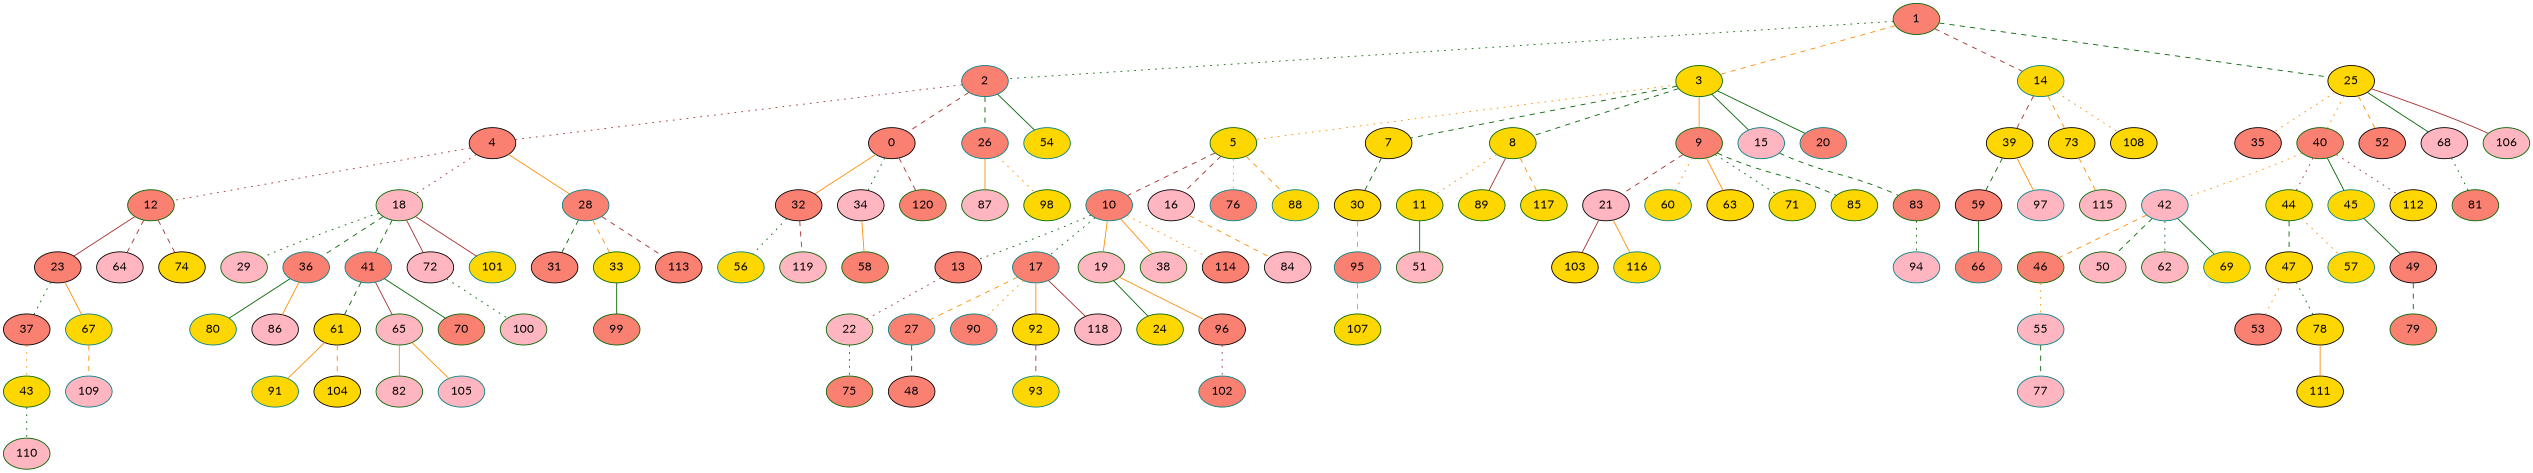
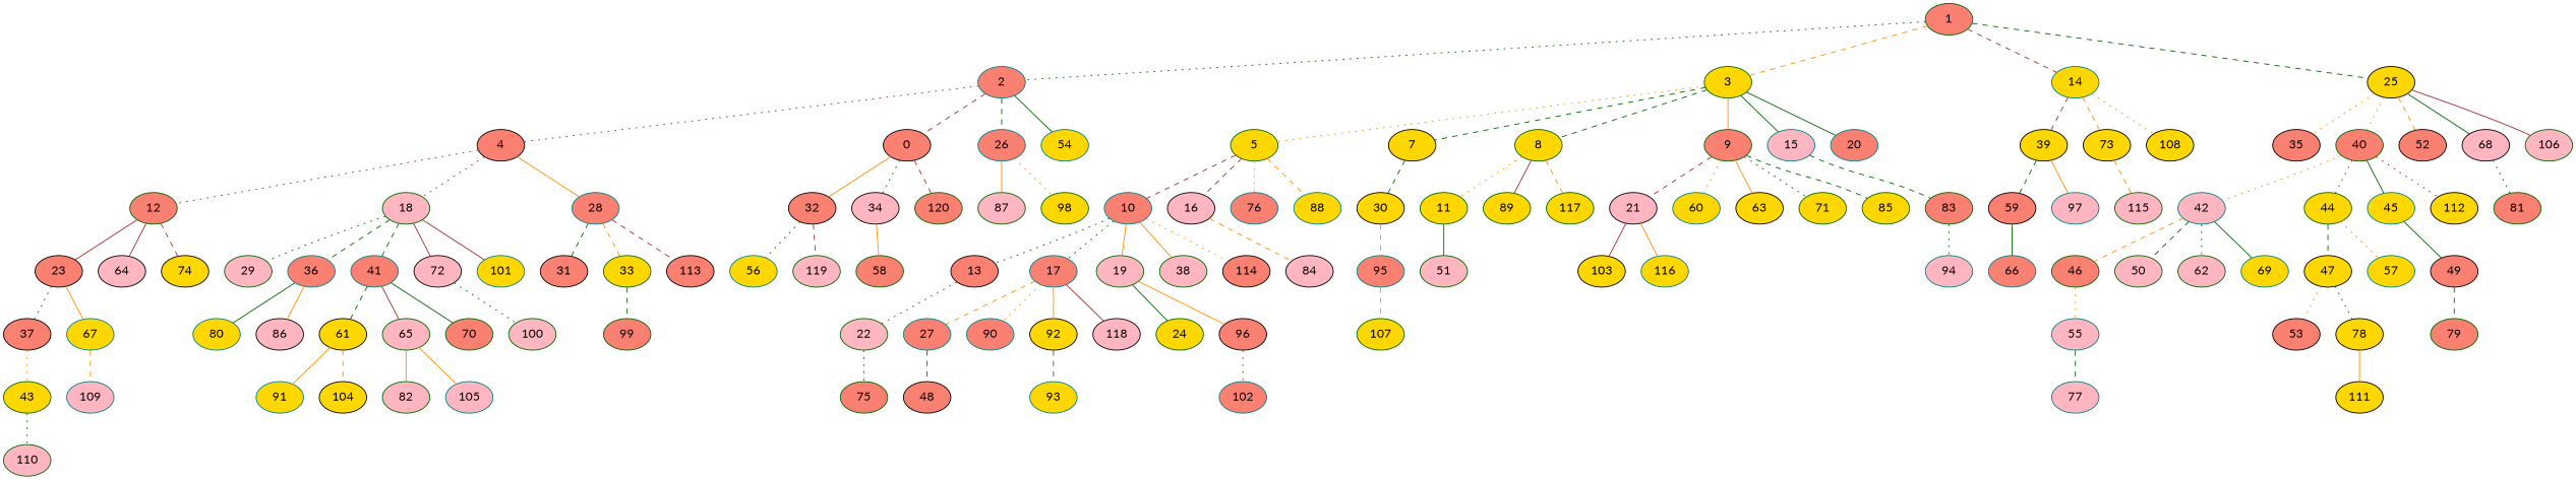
  graph {
    fontname=Lato
    node [color=darkgreen fillcolor=gold fontname=Lato style=filled]
    edge [color=darkorange fontname=Lato style=dashed]
    1 [fillcolor=salmon]
    2 [color=teal fillcolor=salmon]
    3
    14 [color=teal]
    25 [color=black]
    4 [color=black fillcolor=salmon]
    n7 [color=black fillcolor=salmon label=0]
    26 [color=teal fillcolor=salmon]
    54 [color=teal]
    5
    7 [color=black]
    8
    9 [fillcolor=salmon]
    15 [color=teal fillcolor=lightpink]
    20 [color=teal fillcolor=salmon]
    39 [color=black]
    73 [color=black]
    108 [color=black]
    35 [color=black fillcolor=salmon]
    40 [fillcolor=salmon]
    52 [color=black fillcolor=salmon]
    68 [color=black fillcolor=lightpink]
    106 [fillcolor=lightpink]
    12 [fillcolor=salmon]
    18 [fillcolor=lightpink]
    28 [color=teal fillcolor=salmon]
    32 [color=black fillcolor=salmon]
    34 [color=black fillcolor=lightpink]
    120 [fillcolor=salmon]
    87 [fillcolor=lightpink]
    98
    10 [color=teal fillcolor=salmon]
    16 [color=black fillcolor=lightpink]
    76 [color=teal fillcolor=salmon]
    88 [color=teal]
    30 [color=black]
    11
    89
    117
    21 [color=black fillcolor=lightpink]
    60 [color=teal]
    63 [color=black]
    71
    85
    83 [fillcolor=salmon]
    23 [color=black fillcolor=salmon]
    64 [color=black fillcolor=lightpink]
    74 [color=black]
    29 [fillcolor=lightpink]
    36 [color=teal fillcolor=salmon]
    41 [color=teal fillcolor=salmon]
    72 [color=black fillcolor=lightpink]
    101 [color=teal]
    31 [color=black fillcolor=salmon]
    33
    113 [color=black fillcolor=salmon]
    13 [color=black fillcolor=salmon]
    17 [color=teal fillcolor=salmon]
    19 [fillcolor=lightpink]
    38 [fillcolor=lightpink]
    114 [color=black fillcolor=salmon]
    84 [color=black fillcolor=lightpink]
    56 [color=teal]
    119 [fillcolor=lightpink]
    58 [fillcolor=salmon]
    95 [color=teal fillcolor=salmon]
    51 [fillcolor=lightpink]
    103 [color=black]
    116 [color=teal]
    22 [fillcolor=lightpink]
    27 [color=teal fillcolor=salmon]
    90 [color=teal fillcolor=salmon]
    92 [color=black]
    118 [color=black fillcolor=lightpink]
    24
    96 [color=black fillcolor=salmon]
    37 [color=black fillcolor=salmon]
    67 [color=teal]
    75 [fillcolor=salmon]
    59 [color=black fillcolor=salmon]
    97 [color=teal fillcolor=lightpink]
    115 [fillcolor=lightpink]
    94 [color=teal fillcolor=lightpink]
    48 [color=black fillcolor=salmon]
    93 [color=teal]
    80 [color=teal]
    86 [color=black fillcolor=lightpink]
    61 [color=black]
    65 [fillcolor=lightpink]
    70 [fillcolor=salmon]
    100 [fillcolor=lightpink]
    102 [color=teal fillcolor=salmon]
    43
    109 [color=teal fillcolor=lightpink]
    42 [color=teal fillcolor=lightpink]
    44
    45 [color=teal]
    112 [color=black]
    81 [fillcolor=salmon]
    99 [fillcolor=salmon]
    107
    110 [fillcolor=lightpink]
    66 [color=teal fillcolor=salmon]
    46 [fillcolor=salmon]
    50 [fillcolor=lightpink]
    62 [fillcolor=lightpink]
    69 [color=teal]
    47 [color=black]
    57 [color=teal]
    49 [color=black fillcolor=salmon]
    91 [color=teal]
    104 [color=black]
    82 [fillcolor=lightpink]
    105 [color=teal fillcolor=lightpink]
    55 [color=teal fillcolor=lightpink]
    53 [color=black fillcolor=salmon]
    78 [color=black]
    79 [fillcolor=salmon]
    77 [color=teal fillcolor=lightpink]
    111 [color=black]
    1 -- 2 [color=darkgreen style=dotted]
    1 -- 3
    1 -- 14 [color=brown]
    1 -- 25 [color=darkgreen]
    2 -- 4 [color=brown style=dotted]
    2 -- n7 [color=brown]
    2 -- 26 [color=darkgreen]
    2 -- 54 [color=darkgreen style=solid]
    3 -- 5 [style=dotted]
    3 -- 7 [color=darkgreen]
    3 -- 8 [color=darkgreen]
    3 -- 9 [style=solid]
    3 -- 15 [color=darkgreen style=solid]
    3 -- 20 [color=darkgreen style=solid]
    14 -- 39 [color=brown]
    14 -- 73
    14 -- 108 [style=dotted]
    25 -- 35 [style=dotted]
    25 -- 40 [style=dotted]
    25 -- 52
    25 -- 68 [color=darkgreen style=solid]
    25 -- 106 [color=brown style=solid]
    4 -- 12 [color=brown style=dotted]
    4 -- 18 [color=brown style=dotted]
    4 -- 28 [style=solid]
    n7 -- 32 [style=solid]
    n7 -- 34 [color=darkgreen style=dotted]
    n7 -- 120 [color=brown]
    26 -- 87 [style=solid]
    26 -- 98 [style=dotted]
    5 -- 10 [color=brown]
    5 -- 16 [color=brown]
    5 -- 76 [style=dotted]
    5 -- 88
    7 -- 30 [color=darkgreen]
    8 -- 11 [style=dotted]
    8 -- 89 [color=brown style=solid]
    8 -- 117
    9 -- 21 [color=brown]
    9 -- 60 [style=dotted]
    9 -- 63 [style=solid]
    9 -- 71 [color=darkgreen style=dotted]
    9 -- 85 [color=darkgreen]
    15 -- 83 [color=darkgreen]
    39 -- 59 [color=darkgreen]
    39 -- 97 [style=solid]
    73 -- 115
    40 -- 42 [style=dotted]
    40 -- 44 [color=brown style=dotted]
    40 -- 45 [color=darkgreen style=solid]
    40 -- 112 [color=brown style=dotted]
    68 -- 81 [color=darkgreen style=dotted]
    12 -- 23 [color=brown style=solid]
-   12 -- 64 [color=brown]
+   12 -- 64 [color=brown style=solid]
    12 -- 74 [color=brown]
    18 -- 29 [color=darkgreen style=dotted]
    18 -- 36 [color=darkgreen]
    18 -- 41 [color=darkgreen]
    18 -- 72 [color=brown style=solid]
    18 -- 101 [color=brown style=solid]
    28 -- 31 [color=darkgreen]
    28 -- 33
    28 -- 113 [color=brown]
    32 -- 56 [color=darkgreen style=dotted]
    32 -- 119 [color=brown]
    34 -- 58 [style=solid]
    10 -- 13 [color=darkgreen style=dotted]
    10 -- 17 [color=darkgreen style=dotted]
    10 -- 19 [style=solid]
    10 -- 38 [style=solid]
    10 -- 114 [style=dotted]
    16 -- 84
    30 -- 95
    11 -- 51 [color=darkgreen style=solid]
    21 -- 103 [color=brown style=solid]
    21 -- 116 [style=solid]
    83 -- 94 [color=darkgreen style=dotted]
    23 -- 37 [color=darkgreen style=dotted]
    23 -- 67 [style=solid]
    36 -- 80 [color=darkgreen style=solid]
    36 -- 86 [style=solid]
    41 -- 61 [color=darkgreen]
    41 -- 65 [color=brown style=solid]
    41 -- 70 [color=darkgreen style=solid]
    72 -- 100 [color=darkgreen style=dotted]
-   33 -- 99 [color=darkgreen style=solid]
+   33 -- 99 [color=darkgreen]
    13 -- 22 [color=brown style=dotted]
    17 -- 27
    17 -- 90 [style=dotted]
    17 -- 92 [style=solid]
    17 -- 118 [color=brown style=solid]
    19 -- 24 [color=darkgreen style=solid]
    19 -- 96 [style=solid]
    95 -- 107
    22 -- 75 [color=darkgreen style=dotted]
    27 -- 48 [color=darkgreen]
    92 -- 93 [color=brown]
    96 -- 102 [color=brown style=dotted]
    37 -- 43 [style=dotted]
    67 -- 109
    59 -- 66 [color=darkgreen style=solid]
    61 -- 91 [style=solid]
    61 -- 104
    65 -- 82 [style=solid]
    65 -- 105 [style=solid]
    43 -- 110 [color=darkgreen style=dotted]
    42 -- 46
    42 -- 50 [color=darkgreen]
    42 -- 62 [color=darkgreen style=dotted]
    42 -- 69 [color=darkgreen style=solid]
    44 -- 47 [color=darkgreen]
    44 -- 57 [style=dotted]
    45 -- 49 [color=darkgreen style=solid]
    46 -- 55 [style=dotted]
    47 -- 53 [style=dotted]
    47 -- 78 [color=darkgreen style=dotted]
    49 -- 79 [color=darkgreen]
    55 -- 77 [color=darkgreen]
    78 -- 111 [style=solid]
  }
